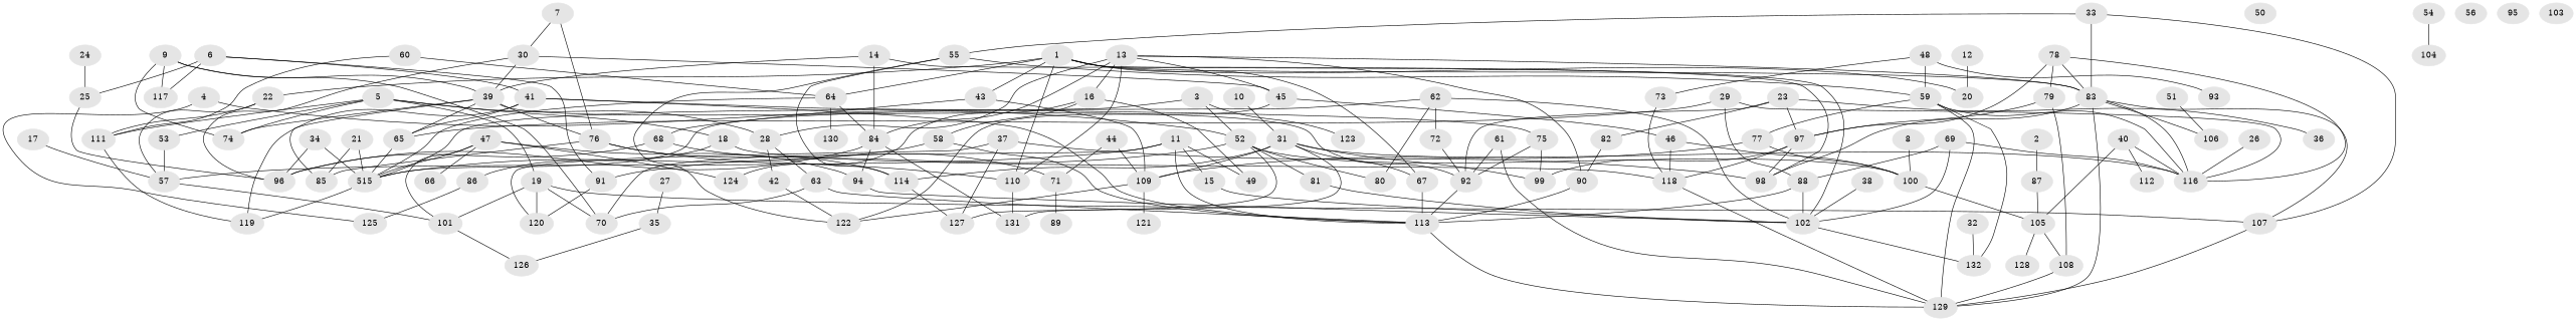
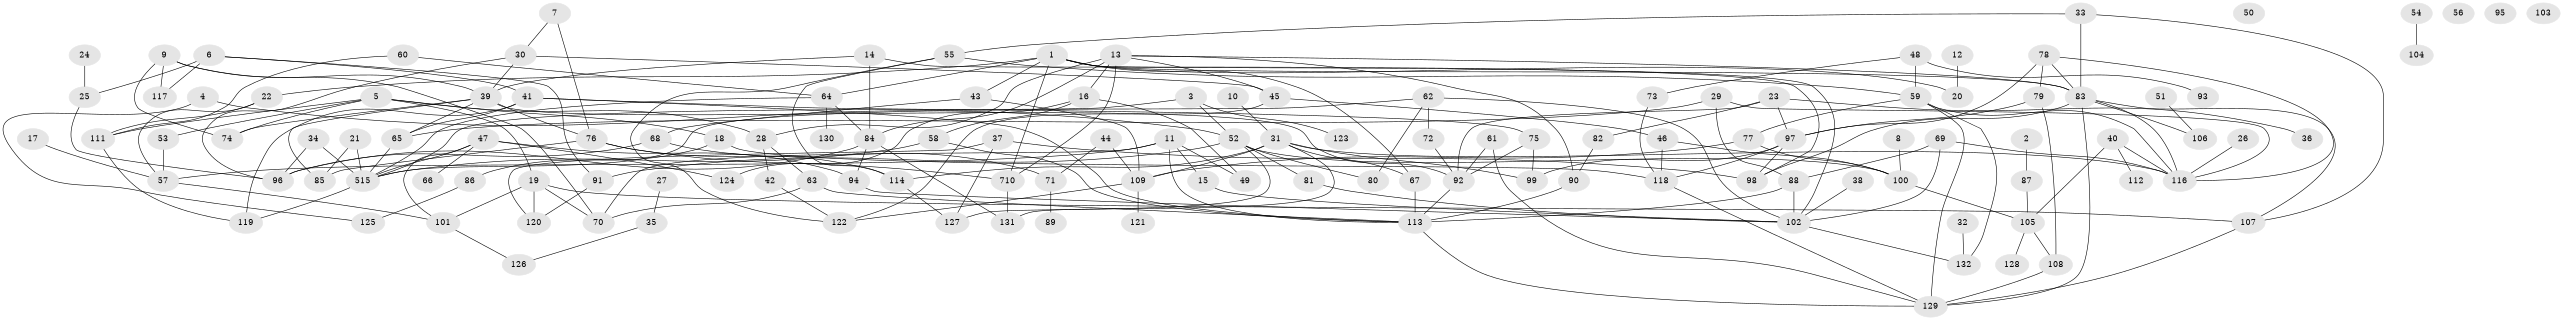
  graph {
    node [color=gray90 style=filled]
    1
    22
    43
    64
    67
    83
    102
-   110
+   110 [label=710]
    20
    111
    57
    109
    68
    n14 [label=515]
    84
    130
    113
    98
    107
    116
    106
    129
    132
    131
    2
    87
    105
    3
    52
    123
    91
    100
    127
    80
    81
    119
    4
    125
    5
    18
    19
    28
    53
    74
    86
    118
    70
    101
    120
    42
    63
    6
    25
    41
    117
    96
    65
    75
    7
    30
    76
    39
    45
    85
    114
    8
    9
    92
    10
    31
    99
    11
    15
    49
    12
    13
    16
    90
    58
    124
    122
    46
    94
    14
    17
    126
    21
    23
    36
    82
    97
    24
    26
    27
    35
    29
    88
    121
    32
    33
    55
    59
    34
    37
    38
    40
    112
    108
    128
    71
    44
    89
    47
    66
    48
    73
    93
    77
    50
    51
    54
    104
    56
    60
    61
    62
    72
    69
    78
    79
    95
    103
    1 -- 22
    1 -- 43
    1 -- 64
    1 -- 67
    1 -- 83
    1 -- 102
    1 -- 110
    1 -- 20
    22 -- 111
    22 -- 57
    43 -- 109
    43 -- 68
    64 -- n14
    64 -- 84
    64 -- 130
    67 -- 113
    83 -- 98
    83 -- 107
    83 -- 116
    83 -- 106
    83 -- 129
    102 -- 132
    110 -- 131
    111 -- 119
    57 -- 101
    109 -- 122
    109 -- 121
    68 -- 96
    68 -- 71
    n14 -- 119
    84 -- 131
    84 -- 96
    84 -- 94
    113 -- 129
    107 -- 129
    2 -- 87
    87 -- 105
    105 -- 108
    105 -- 128
    3 -- n14
    3 -- 52
    3 -- 123
    52 -- 91
    52 -- 100
    52 -- 127
    52 -- 80
    52 -- 81
    91 -- 120
    100 -- 105
    81 -- 102
    4 -- 52
    4 -- 125
    5 -- 111
    5 -- 18
    5 -- 19
    5 -- 28
    5 -- 53
    5 -- 74
    18 -- 86
    18 -- 118
    19 -- 107
    19 -- 70
    19 -- 101
    19 -- 120
    28 -- 42
    28 -- 63
    53 -- 57
    86 -- 125
    118 -- 129
    101 -- 126
    42 -- 122
    63 -- 113
    63 -- 70
    6 -- 91
    6 -- 25
    6 -- 41
    6 -- 117
    25 -- 96
    41 -- 113
    41 -- 119
    41 -- 65
    41 -- 75
    65 -- n14
    75 -- 92
    75 -- 99
    7 -- 30
    7 -- 76
    30 -- 96
    30 -- 39
    30 -- 45
    76 -- 110
    76 -- 85
    76 -- 114
    39 -- 74
    39 -- 65
    39 -- 76
    39 -- 85
    39 -- 92
    45 -- 122
    45 -- 46
    114 -- 127
    8 -- 100
    9 -- 74
    9 -- 70
    9 -- 117
    9 -- 39
    92 -- 113
    10 -- 31
    31 -- 67
    31 -- 109
    31 -- 116
    31 -- 131
    31 -- 114
    31 -- 99
    11 -- 57
    11 -- 113
    11 -- 70
    11 -- 15
    11 -- 49
    15 -- 102
    12 -- 20
    13 -- 83
    13 -- 110
    13 -- 84
    13 -- 28
    13 -- 45
    13 -- 16
    13 -- 90
    16 -- 49
    16 -- 58
    16 -- 124
    90 -- 113
    58 -- n14
    58 -- 113
    46 -- 100
    46 -- 118
    94 -- 102
    14 -- 84
    14 -- 98
    14 -- 39
    17 -- 57
    21 -- n14
    21 -- 85
    23 -- 92
    23 -- 36
    23 -- 82
    23 -- 97
    82 -- 90
    97 -- 98
    97 -- 118
    97 -- 99
    24 -- 25
    26 -- 116
    27 -- 35
    35 -- 126
    29 -- 116
    29 -- 65
    29 -- 88
    88 -- 102
    88 -- 113
    32 -- 132
    33 -- 83
    33 -- 107
    33 -- 55
    55 -- 114
    55 -- 122
    55 -- 59
    59 -- 116
    59 -- 129
    59 -- 132
    59 -- 77
    34 -- n14
    34 -- 96
    37 -- 98
    37 -- 127
    37 -- 120
    38 -- 102
    40 -- 116
    40 -- 105
    40 -- 112
    108 -- 129
    71 -- 89
    44 -- 109
    44 -- 71
    47 -- n14
    47 -- 101
    47 -- 124
    47 -- 94
    47 -- 66
    48 -- 59
    48 -- 73
    48 -- 93
    73 -- 118
    77 -- 109
    77 -- 100
    51 -- 106
    54 -- 104
    60 -- 64
    60 -- 111
    61 -- 129
    61 -- 92
    62 -- 102
    62 -- n14
    62 -- 80
    62 -- 72
    72 -- 92
    69 -- 102
    69 -- 116
    69 -- 88
    78 -- 83
    78 -- 116
    78 -- 97
    78 -- 79
    79 -- 97
    79 -- 108
  }
